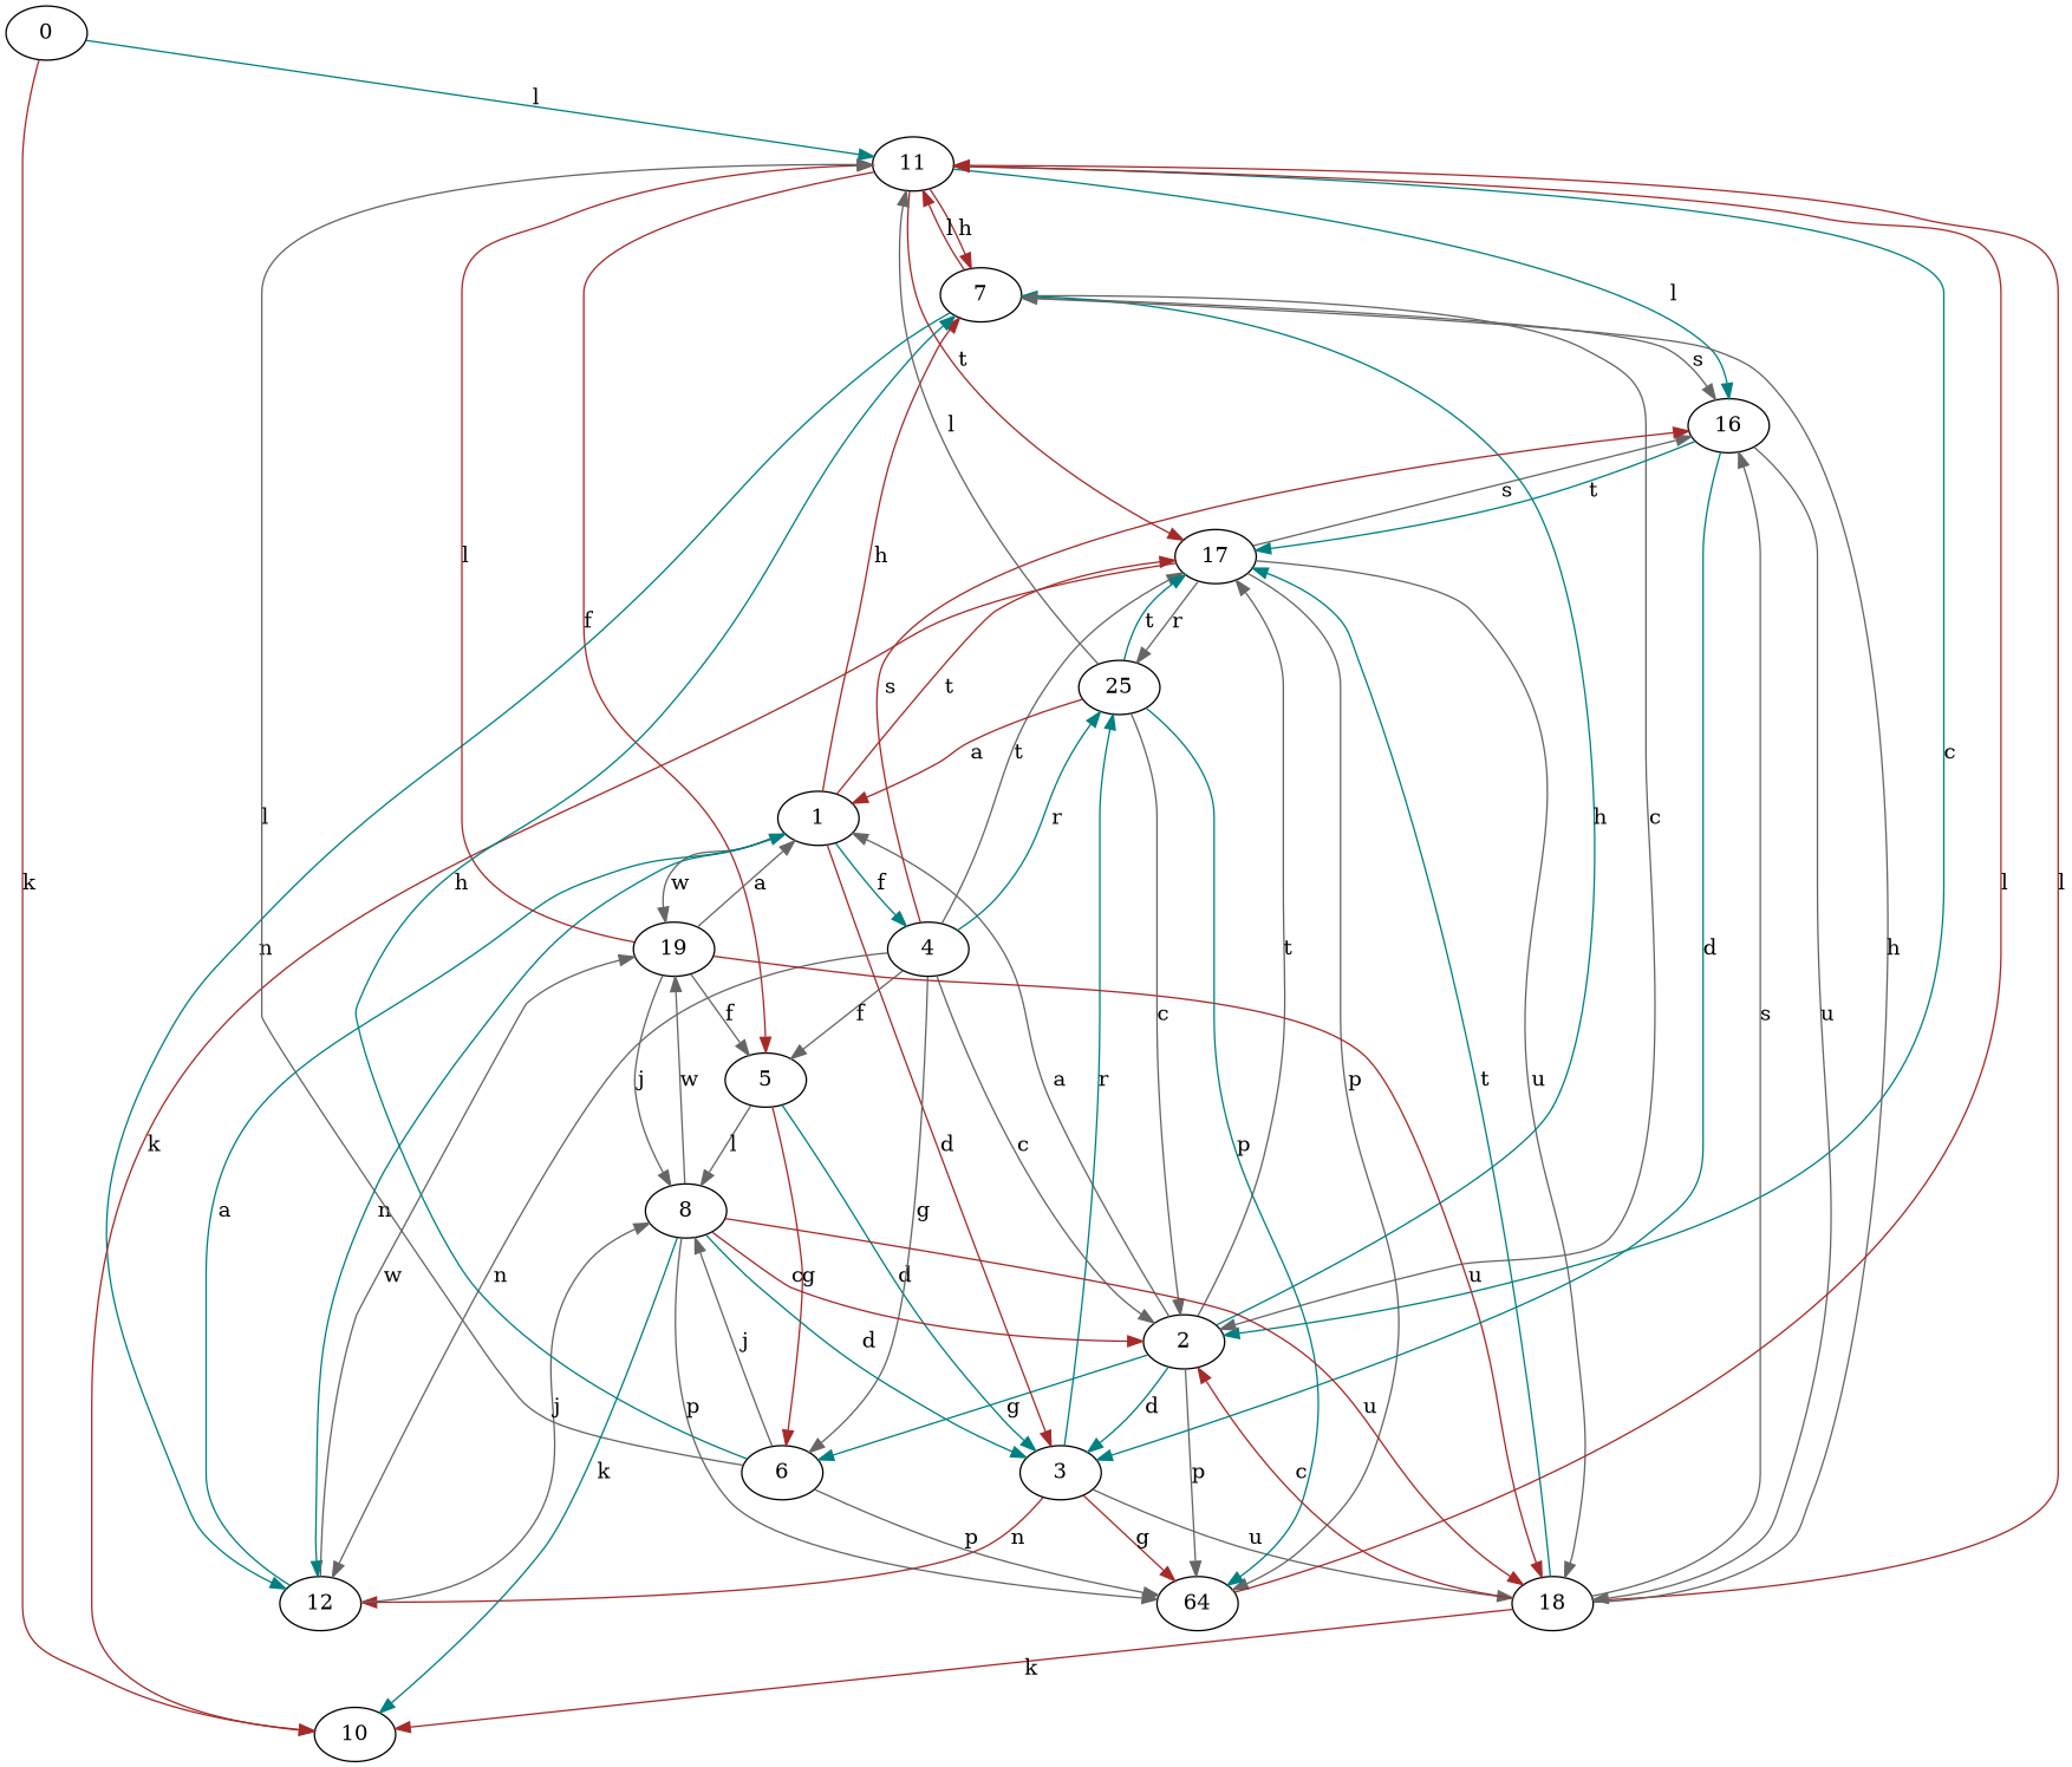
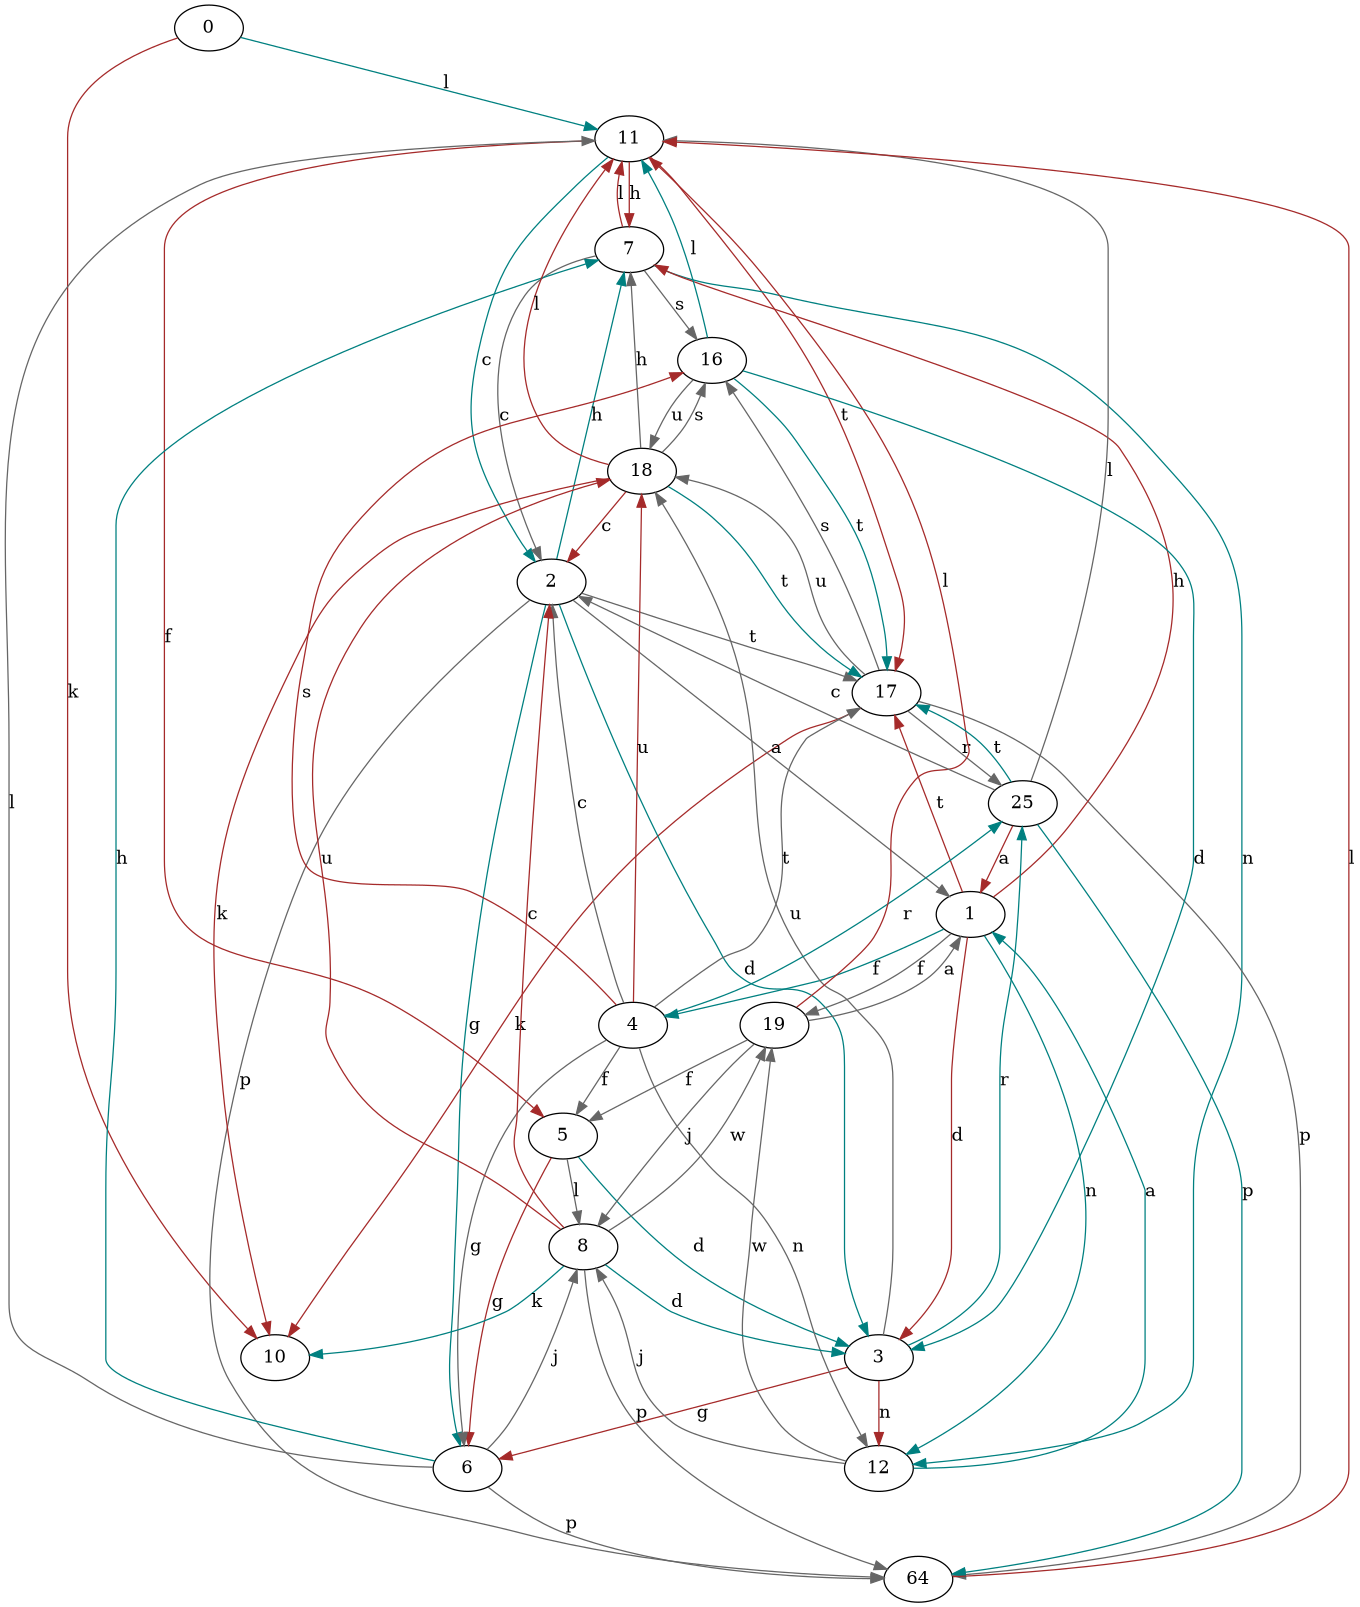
  strict digraph {
    edge [color=gray40]
    0
    10
    11
    7
    17
    2
    5
    1
    3
    4
    12
    19
    6
    n14 [label=25]
    18
    16
    8
    n18 [label=64]
    0 -> 10 [color=brown label=k]
    0 -> 11 [color=teal label=l]
    11 -> 7 [color=brown label=h]
    11 -> 17 [color=brown label=t]
    11 -> 2 [color=teal label=c]
    11 -> 5 [color=brown label=f]
    7 -> 11 [color=brown label=l]
    7 -> 2 [label=c]
    7 -> 12 [color=teal label=n]
    7 -> 16 [label=s]
    17 -> 10 [color=brown label=k]
    17 -> n14 [label=r]
    17 -> 18 [label=u]
    17 -> 16 [label=s]
    17 -> n18 [label=p]
    2 -> 7 [color=teal label=h]
    2 -> 17 [label=t]
    2 -> 1 [label=a]
    2 -> 3 [color=teal label=d]
    2 -> 6 [color=teal label=g]
    2 -> n18 [label=p]
    5 -> 3 [color=teal label=d]
    5 -> 6 [color=brown label=g]
    5 -> 8 [label=l]
    1 -> 7 [color=brown label=h]
    1 -> 17 [color=brown label=t]
    1 -> 3 [color=brown label=d]
    1 -> 4 [color=teal label=f]
    1 -> 12 [color=teal label=n]
-   1 -> 19 [label=w]
+   1 -> 19 [label=f]
    3 -> 12 [color=brown label=n]
-   3 -> n18 [color=brown label=g]
+   3 -> 6 [color=brown label=g]
    3 -> n14 [color=teal label=r]
    3 -> 18 [label=u]
    4 -> 17 [label=t]
    4 -> 2 [label=c]
    4 -> 5 [label=f]
    4 -> 12 [label=n]
    4 -> 6 [label=g]
    4 -> n14 [color=teal label=r]
-   19 -> 18 [color=brown label=u]
+   4 -> 18 [color=brown label=u]
    4 -> 16 [color=brown label=s]
    12 -> 1 [color=teal label=a]
    12 -> 19 [label=w]
    12 -> 8 [label=j]
    19 -> 11 [color=brown label=l]
    19 -> 5 [label=f]
    19 -> 1 [label=a]
    19 -> 8 [label=j]
    6 -> 11 [label=l]
    6 -> 7 [color=teal label=h]
    6 -> 8 [label=j]
    6 -> n18 [label=p]
    n14 -> 11 [label=l]
    n14 -> 17 [color=teal label=t]
    n14 -> 2 [label=c]
    n14 -> 1 [color=brown label=a]
    n14 -> n18 [color=teal label=p]
    18 -> 10 [color=brown label=k]
    18 -> 11 [color=brown label=l]
    18 -> 7 [label=h]
    18 -> 17 [color=teal label=t]
    18 -> 2 [color=brown label=c]
    18 -> 16 [label=s]
-   11 -> 16 [color=teal label=l]
+   16 -> 11 [color=teal label=l]
    16 -> 17 [color=teal label=t]
    16 -> 3 [color=teal label=d]
    16 -> 18 [label=u]
    8 -> 10 [color=teal label=k]
    8 -> 2 [color=brown label=c]
    8 -> 3 [color=teal label=d]
    8 -> 19 [label=w]
    8 -> 18 [color=brown label=u]
    8 -> n18 [label=p]
    n18 -> 11 [color=brown label=l]
  }
